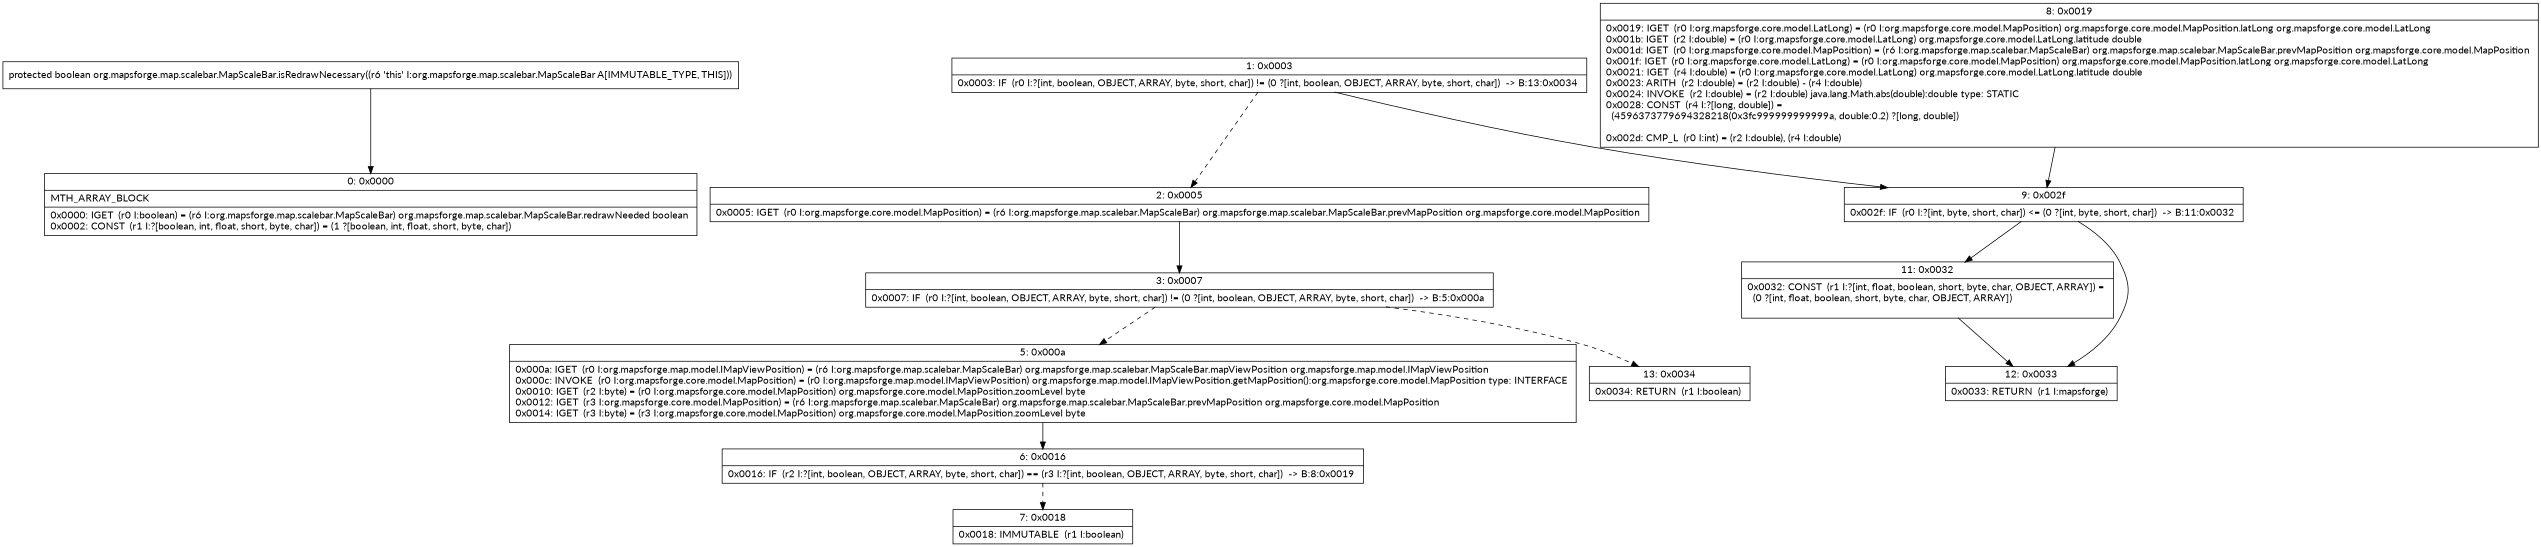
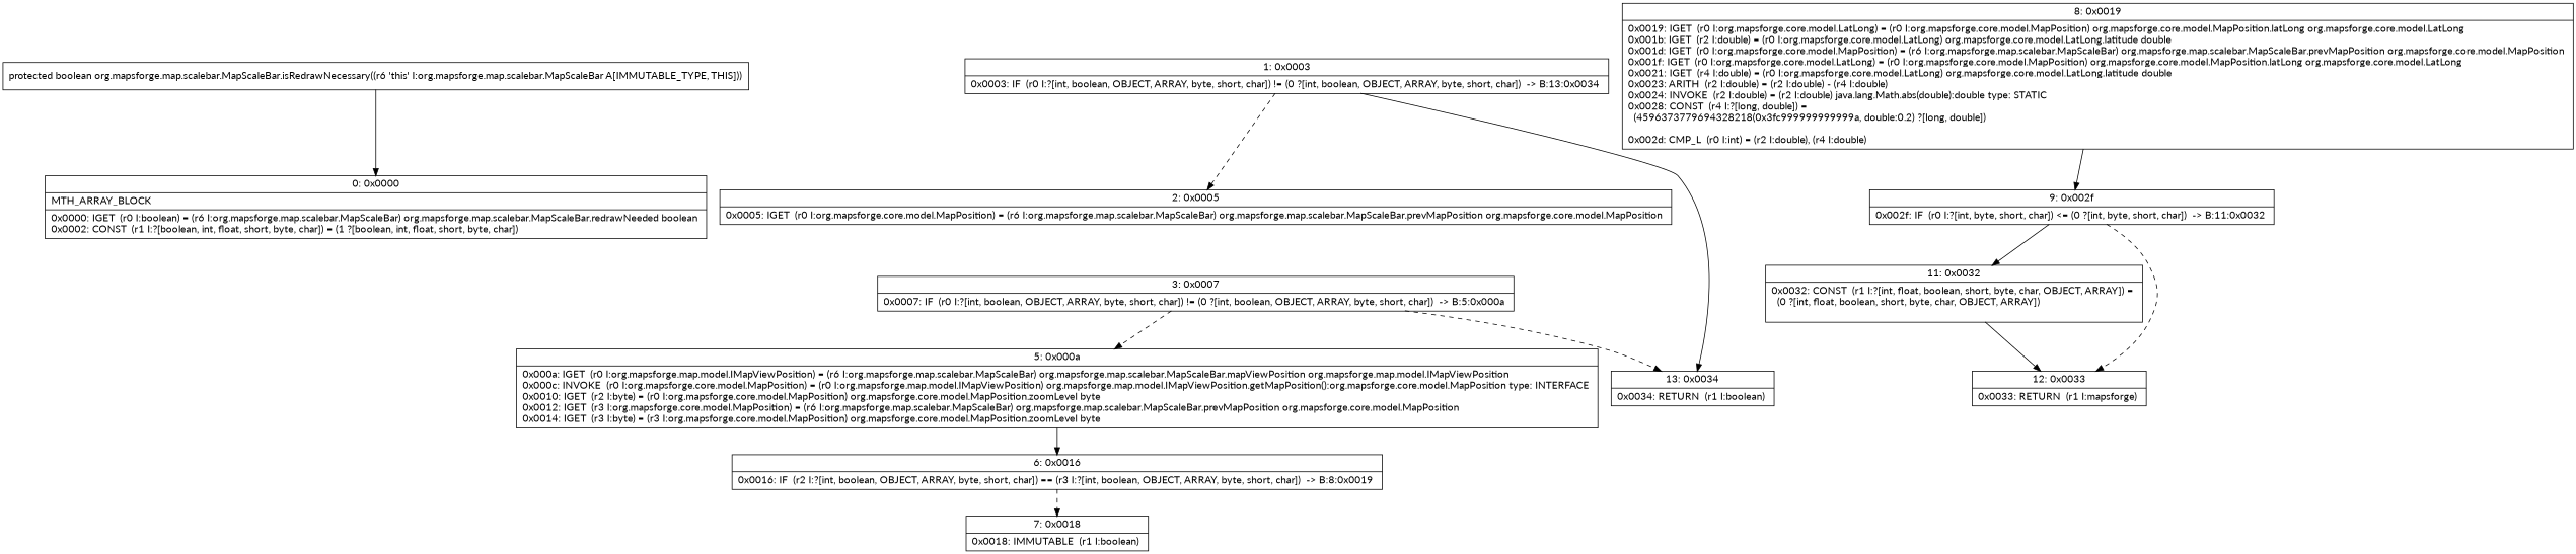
  digraph {
    fontname=Lato
    node [fontname=Lato shape=record]
    edge [fontname=Lato]
    n1 [label="{0\:\ 0x0000|MTH_ARRAY_BLOCK\l|0x0000: IGET  (r0 I:boolean) = (r6 I:org.mapsforge.map.scalebar.MapScaleBar) org.mapsforge.map.scalebar.MapScaleBar.redrawNeeded boolean \l0x0002: CONST  (r1 I:?[boolean, int, float, short, byte, char]) = (1 ?[boolean, int, float, short, byte, char]) \l}"]
    n2 [label="{1\:\ 0x0003|0x0003: IF  (r0 I:?[int, boolean, OBJECT, ARRAY, byte, short, char]) != (0 ?[int, boolean, OBJECT, ARRAY, byte, short, char])  \-\> B:13:0x0034 \l}"]
    n3 [label="{2\:\ 0x0005|0x0005: IGET  (r0 I:org.mapsforge.core.model.MapPosition) = (r6 I:org.mapsforge.map.scalebar.MapScaleBar) org.mapsforge.map.scalebar.MapScaleBar.prevMapPosition org.mapsforge.core.model.MapPosition \l}"]
    n4 [label="{13\:\ 0x0034|0x0034: RETURN  (r1 I:boolean) \l}"]
    n5 [label="{3\:\ 0x0007|0x0007: IF  (r0 I:?[int, boolean, OBJECT, ARRAY, byte, short, char]) != (0 ?[int, boolean, OBJECT, ARRAY, byte, short, char])  \-\> B:5:0x000a \l}"]
    n6 [label="{5\:\ 0x000a|0x000a: IGET  (r0 I:org.mapsforge.map.model.IMapViewPosition) = (r6 I:org.mapsforge.map.scalebar.MapScaleBar) org.mapsforge.map.scalebar.MapScaleBar.mapViewPosition org.mapsforge.map.model.IMapViewPosition \l0x000c: INVOKE  (r0 I:org.mapsforge.core.model.MapPosition) = (r0 I:org.mapsforge.map.model.IMapViewPosition) org.mapsforge.map.model.IMapViewPosition.getMapPosition():org.mapsforge.core.model.MapPosition type: INTERFACE \l0x0010: IGET  (r2 I:byte) = (r0 I:org.mapsforge.core.model.MapPosition) org.mapsforge.core.model.MapPosition.zoomLevel byte \l0x0012: IGET  (r3 I:org.mapsforge.core.model.MapPosition) = (r6 I:org.mapsforge.map.scalebar.MapScaleBar) org.mapsforge.map.scalebar.MapScaleBar.prevMapPosition org.mapsforge.core.model.MapPosition \l0x0014: IGET  (r3 I:byte) = (r3 I:org.mapsforge.core.model.MapPosition) org.mapsforge.core.model.MapPosition.zoomLevel byte \l}"]
    n7 [label="{6\:\ 0x0016|0x0016: IF  (r2 I:?[int, boolean, OBJECT, ARRAY, byte, short, char]) == (r3 I:?[int, boolean, OBJECT, ARRAY, byte, short, char])  \-\> B:8:0x0019 \l}"]
    n8 [label="{7\:\ 0x0018|0x0018: IMMUTABLE  (r1 I:boolean) \l}"]
    n9 [label="{8\:\ 0x0019|0x0019: IGET  (r0 I:org.mapsforge.core.model.LatLong) = (r0 I:org.mapsforge.core.model.MapPosition) org.mapsforge.core.model.MapPosition.latLong org.mapsforge.core.model.LatLong \l0x001b: IGET  (r2 I:double) = (r0 I:org.mapsforge.core.model.LatLong) org.mapsforge.core.model.LatLong.latitude double \l0x001d: IGET  (r0 I:org.mapsforge.core.model.MapPosition) = (r6 I:org.mapsforge.map.scalebar.MapScaleBar) org.mapsforge.map.scalebar.MapScaleBar.prevMapPosition org.mapsforge.core.model.MapPosition \l0x001f: IGET  (r0 I:org.mapsforge.core.model.LatLong) = (r0 I:org.mapsforge.core.model.MapPosition) org.mapsforge.core.model.MapPosition.latLong org.mapsforge.core.model.LatLong \l0x0021: IGET  (r4 I:double) = (r0 I:org.mapsforge.core.model.LatLong) org.mapsforge.core.model.LatLong.latitude double \l0x0023: ARITH  (r2 I:double) = (r2 I:double) \- (r4 I:double) \l0x0024: INVOKE  (r2 I:double) = (r2 I:double) java.lang.Math.abs(double):double type: STATIC \l0x0028: CONST  (r4 I:?[long, double]) = \l  (4596373779694328218(0x3fc999999999999a, double:0.2) ?[long, double])\l \l0x002d: CMP_L  (r0 I:int) = (r2 I:double), (r4 I:double) \l}"]
    n10 [label="{9\:\ 0x002f|0x002f: IF  (r0 I:?[int, byte, short, char]) \<= (0 ?[int, byte, short, char])  \-\> B:11:0x0032 \l}"]
    n11 [label="{11\:\ 0x0032|0x0032: CONST  (r1 I:?[int, float, boolean, short, byte, char, OBJECT, ARRAY]) = \l  (0 ?[int, float, boolean, short, byte, char, OBJECT, ARRAY])\l \l}"]
    n12 [label="{12\:\ 0x0033|0x0033: RETURN  (r1 I:mapsforge) \l}"]
    n13 [label="{protected boolean org.mapsforge.map.scalebar.MapScaleBar.isRedrawNecessary((r6 'this' I:org.mapsforge.map.scalebar.MapScaleBar A[IMMUTABLE_TYPE, THIS])) }"]
    n2 -> n3 [style=dashed]
-   n2 -> n10
-   n3 -> n5
+   n2 -> n4
    n5 -> n4 [style=dashed]
    n5 -> n6 [style=dashed]
    n6 -> n7
    n7 -> n8 [style=dashed]
    n9 -> n10
    n10 -> n11
-   n10 -> n12 [style=solid]
+   n10 -> n12 [style=dashed]
    n11 -> n12
    n13 -> n1
  }
